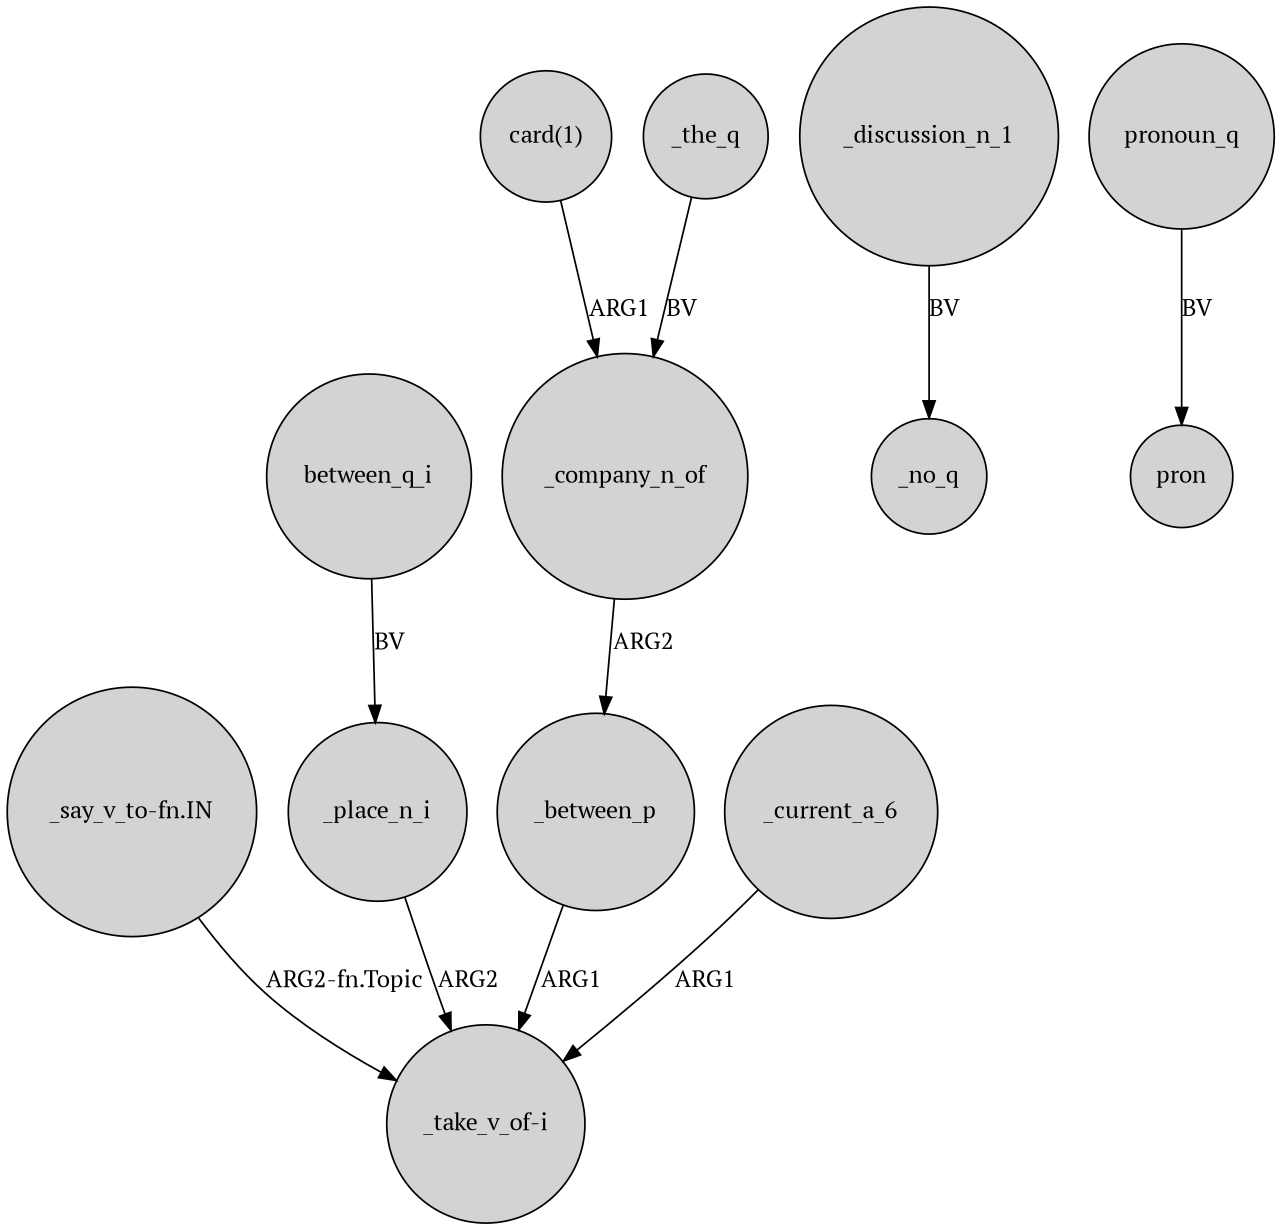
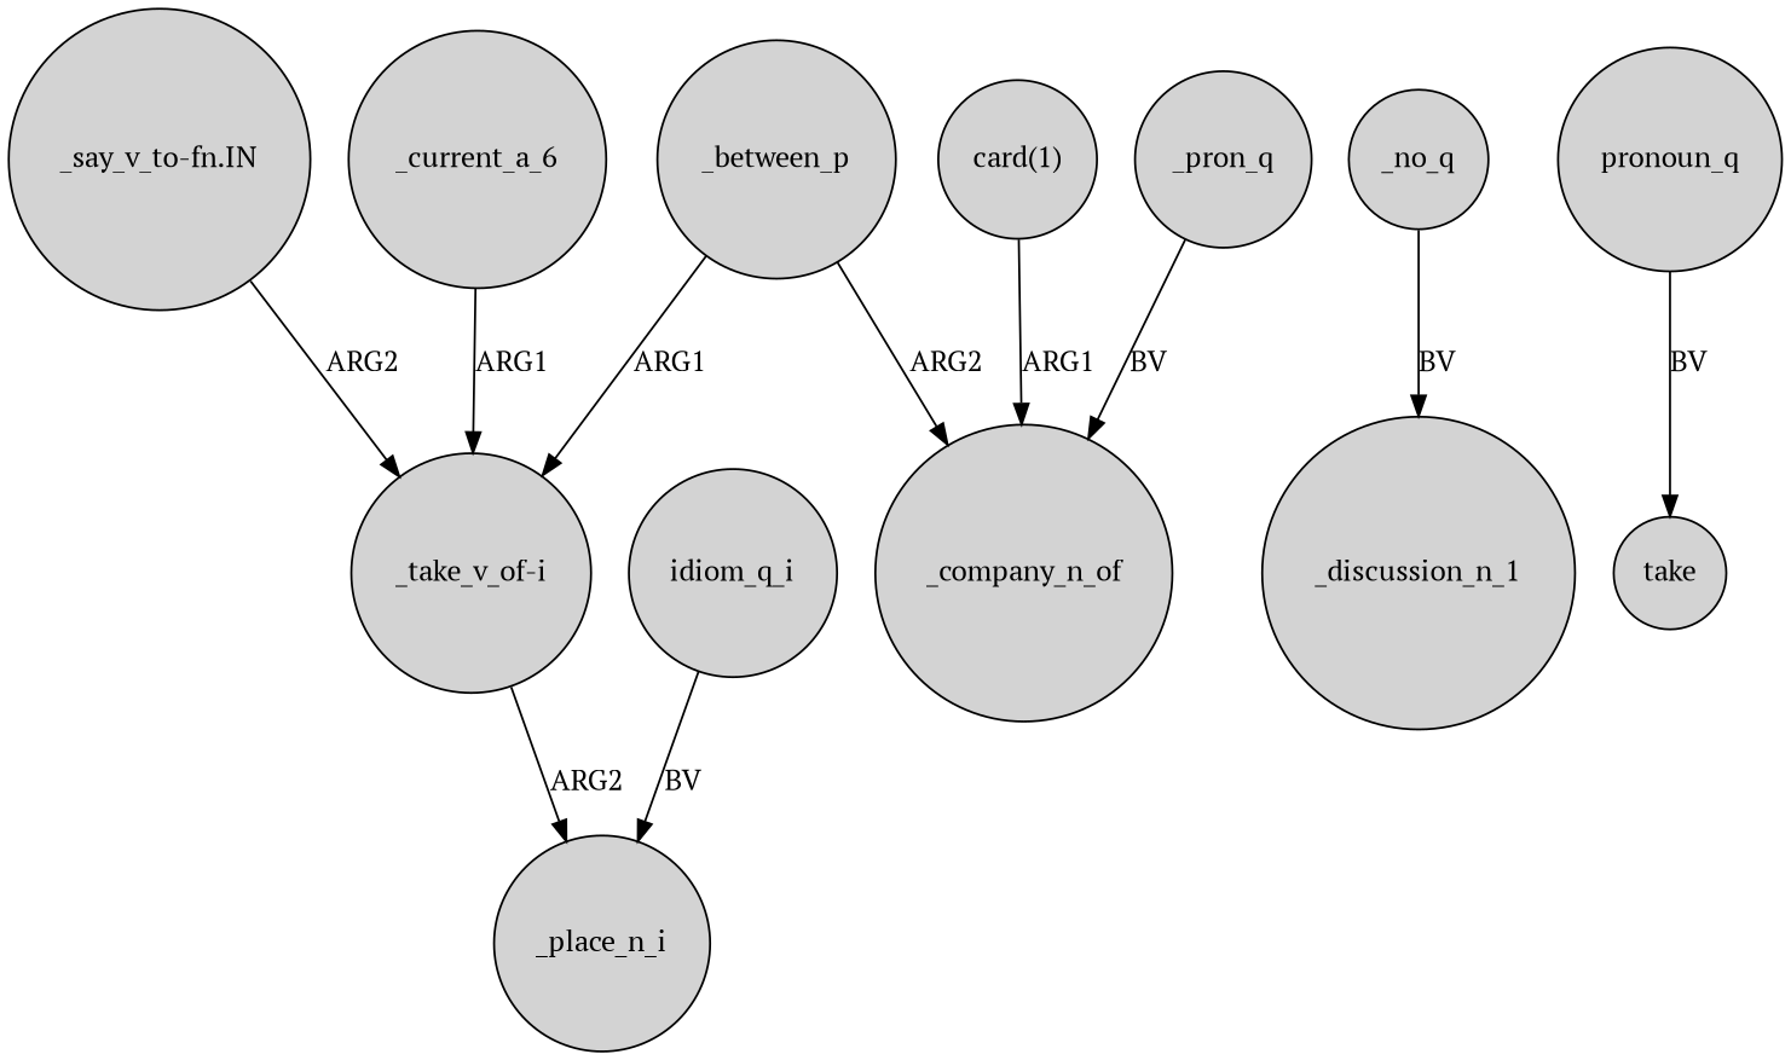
  digraph {
    fontname="PT Serif"
    node [fontname="PT Serif" shape=circle style=filled]
    edge [fontname="PT Serif"]
    "_say_v_to-fn.IN"
    "_take_v_of-i"
    _place_n_i
-   idiom_q_i [label=between_q_i]
+   idiom_q_i
    n5 [label="card(1)"]
    _company_n_of
    _between_p
-   _the_q
+   _the_q [label=_pron_q]
    _no_q
    _discussion_n_1
    n11 [label=_current_a_6]
    pronoun_q
-   pron
-   "_say_v_to-fn.IN" -> "_take_v_of-i" [label="ARG2-fn.Topic"]
-   _place_n_i -> "_take_v_of-i" [label=ARG2]
+   pron [label=take]
+   "_say_v_to-fn.IN" -> "_take_v_of-i" [label=ARG2]
+   "_take_v_of-i" -> _place_n_i [label=ARG2]
    idiom_q_i -> _place_n_i [label=BV]
    n5 -> _company_n_of [label=ARG1]
    _between_p -> "_take_v_of-i" [label=ARG1]
-   _company_n_of -> _between_p [label=ARG2]
+   _between_p -> _company_n_of [label=ARG2]
    _the_q -> _company_n_of [label=BV]
-   _discussion_n_1 -> _no_q [label=BV]
+   _no_q -> _discussion_n_1 [label=BV]
    n11 -> "_take_v_of-i" [label=ARG1]
    pronoun_q -> pron [label=BV]
  }
